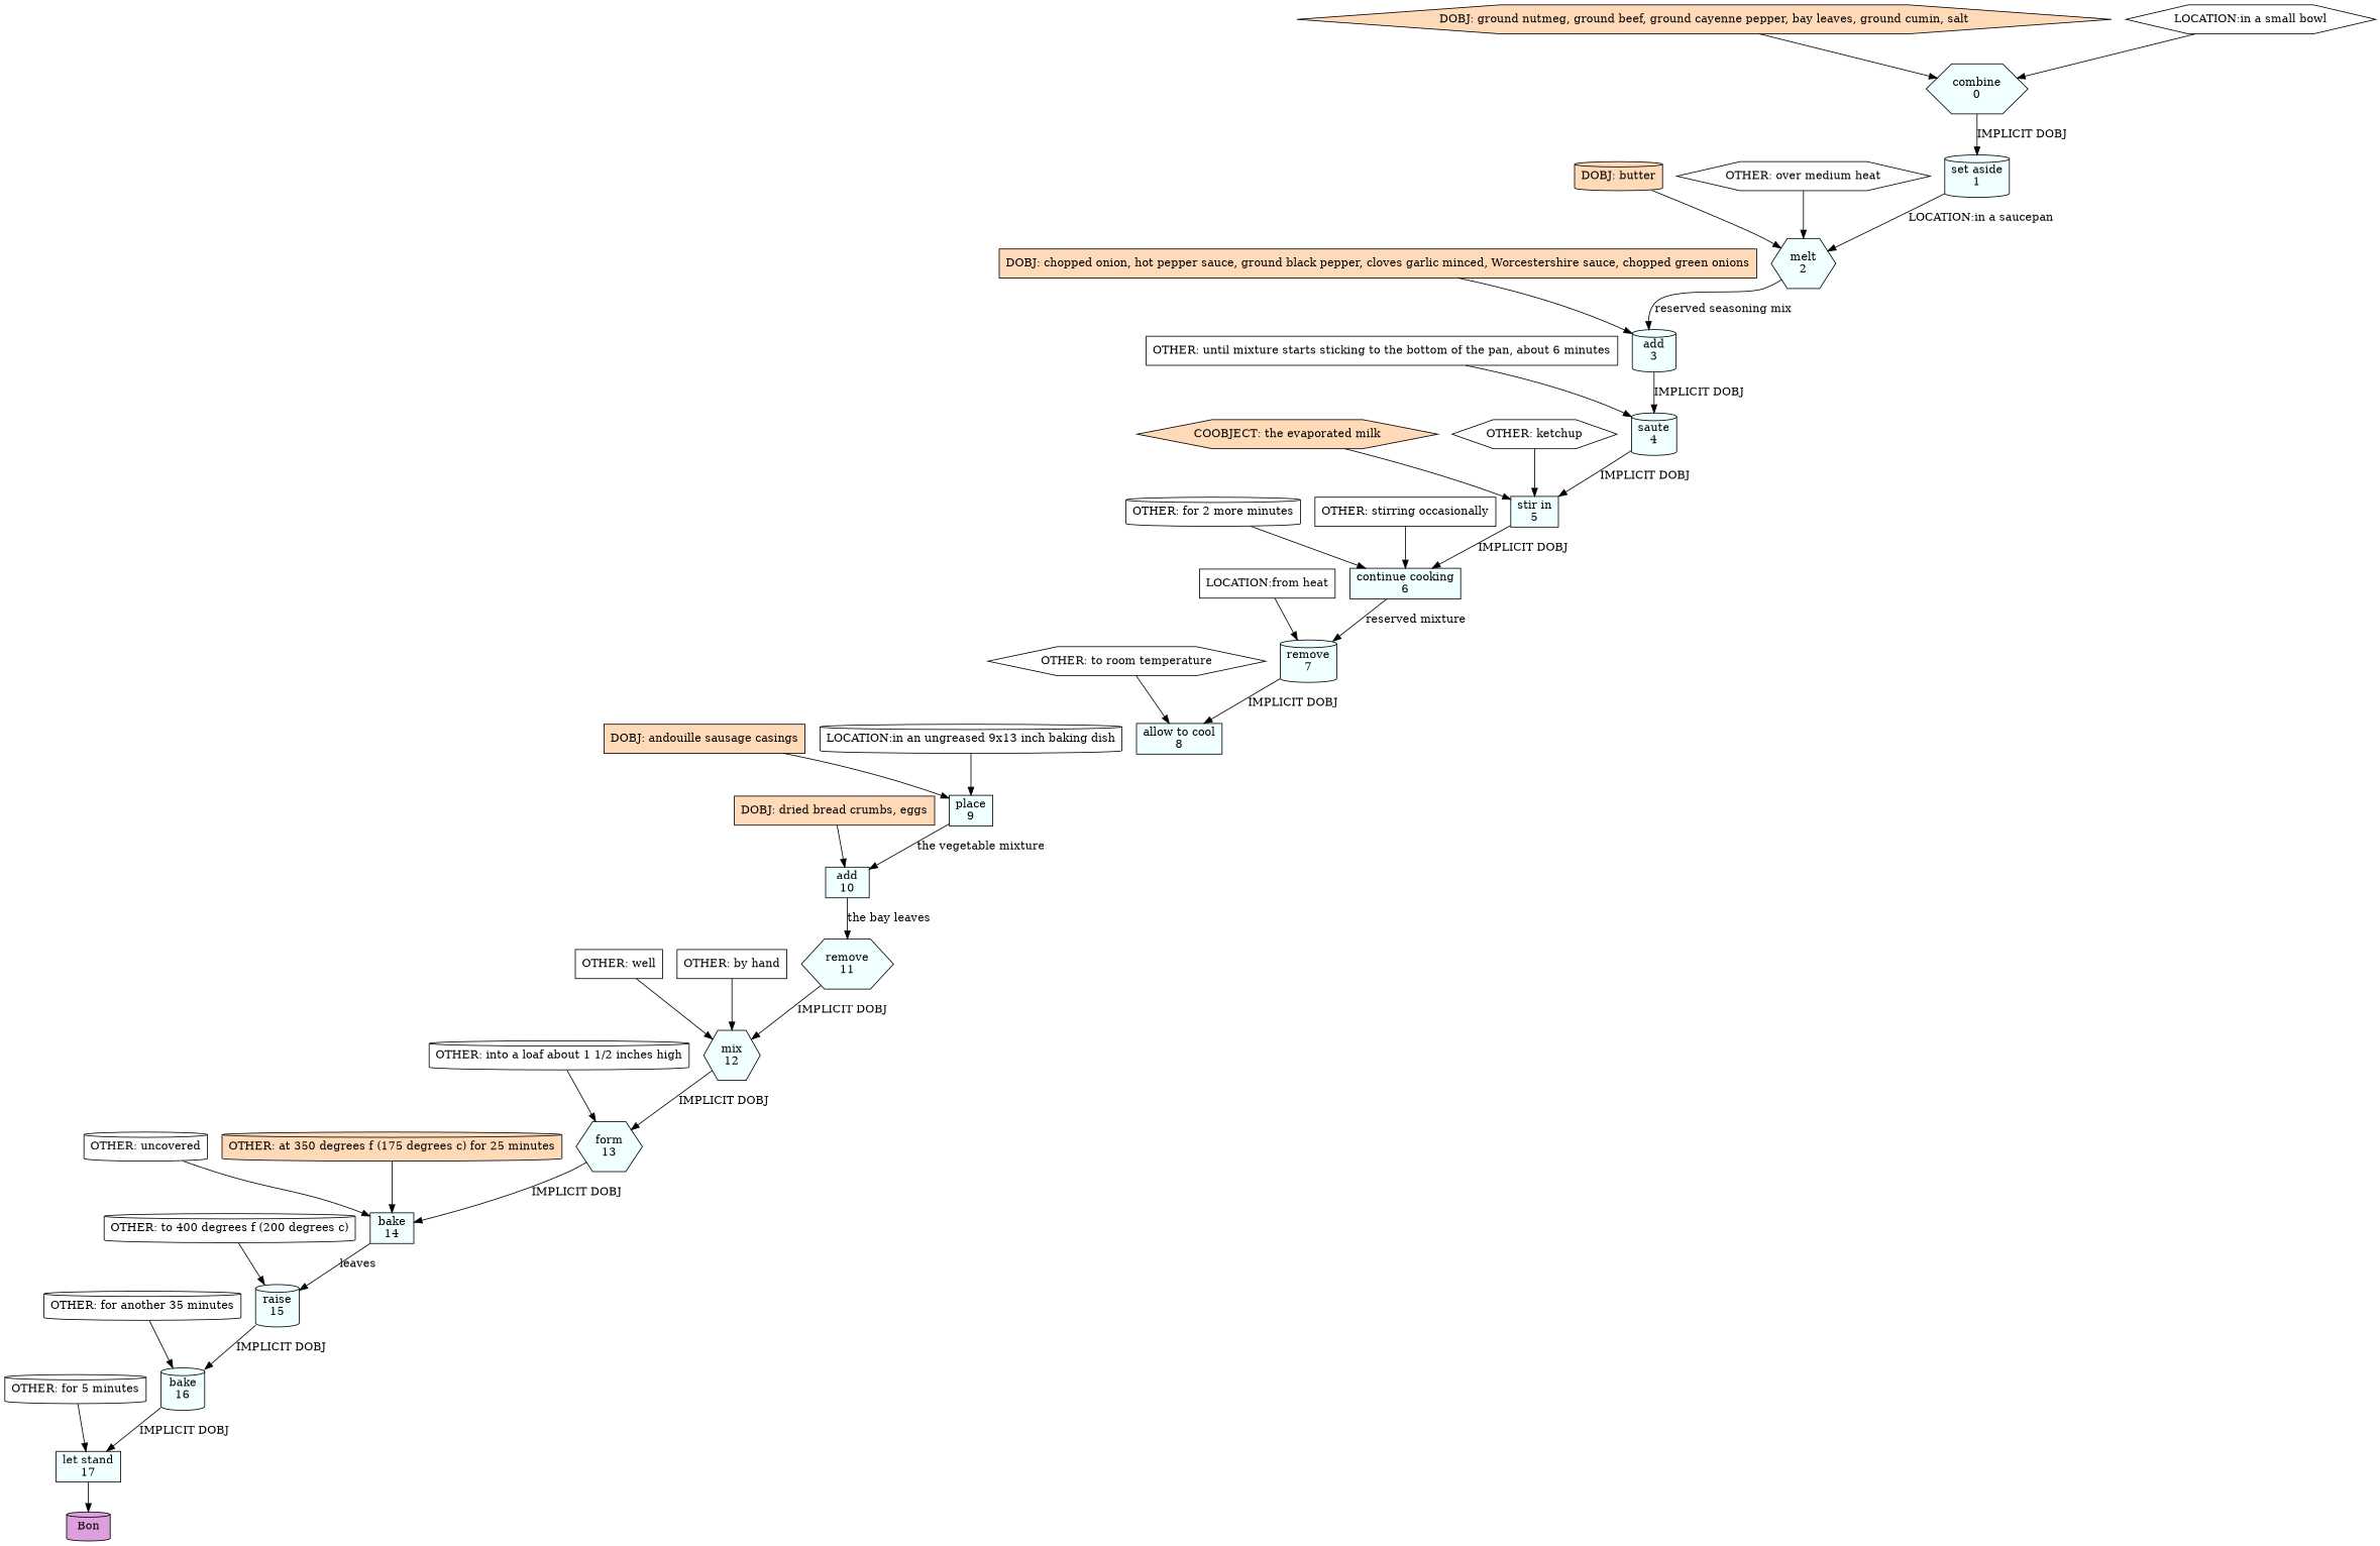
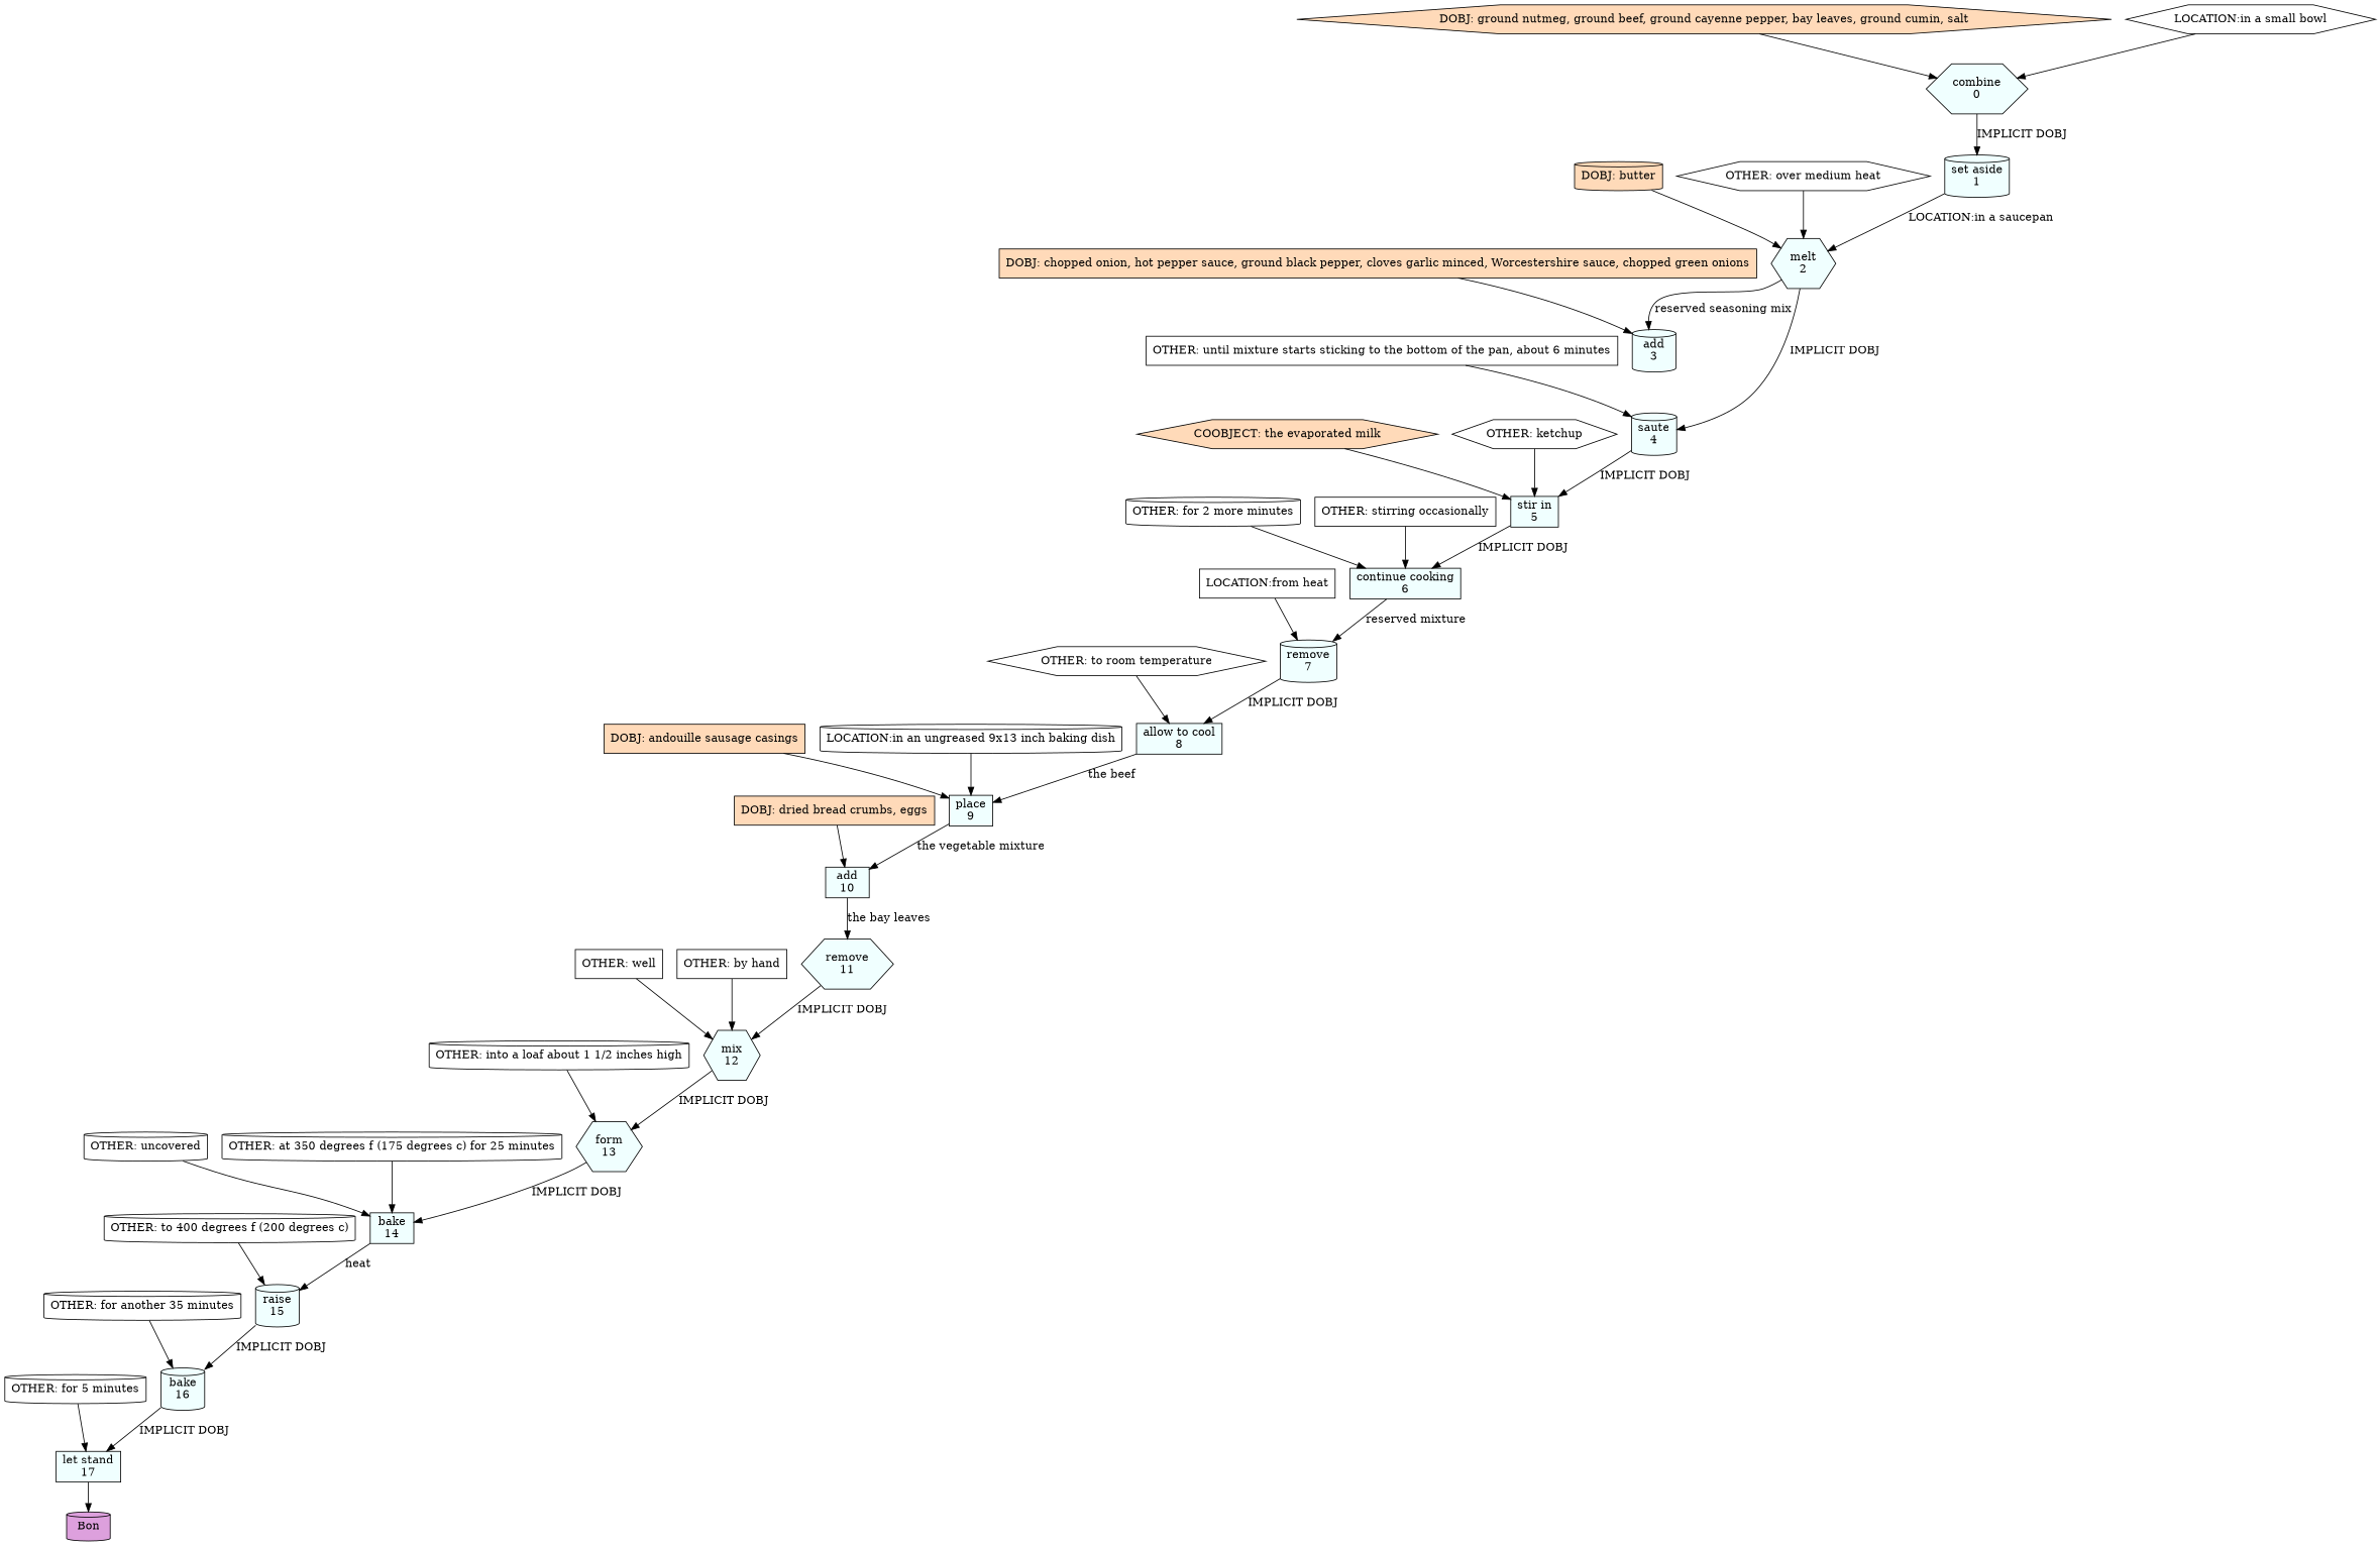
  digraph {
    node [fillcolor=azure shape=cylinder style=filled]
    n1 [label="combine\n0" shape=hexagon]
    n2 [label="set aside\n1"]
    n3 [label="melt\n2" shape=hexagon]
    n4 [label="add\n3"]
    n5 [label="saute\n4"]
    n6 [label="stir in\n5" shape=box]
    n7 [label="continue cooking\n6" shape=box]
    n8 [label="remove\n7"]
    n9 [label="allow to cool\n8" shape=box]
    n10 [label="place\n9" shape=box]
    n11 [label="add\n10" shape=box]
    n12 [label="remove\n11" shape=hexagon]
    n13 [label="mix\n12" shape=hexagon]
    n14 [label="form\n13" shape=hexagon]
    n15 [label="bake\n14" shape=box]
    n16 [label="raise\n15"]
    n17 [label="bake\n16"]
    n18 [label="let stand\n17" shape=box]
    n19 [fillcolor=plum label=Bon]
    n20 [fillcolor=peachpuff label="DOBJ: ground nutmeg, ground beef, ground cayenne pepper, bay leaves, ground cumin, salt" shape=hexagon]
    n21 [fillcolor=white label="LOCATION:in a small bowl" shape=hexagon]
    n22 [fillcolor=peachpuff label="DOBJ: butter"]
    n23 [fillcolor=white label="OTHER: over medium heat" shape=hexagon]
    n24 [fillcolor=peachpuff label="DOBJ: chopped onion, hot pepper sauce, ground black pepper, cloves garlic minced, Worcestershire sauce, chopped green onions" shape=box]
    n25 [fillcolor=white label="OTHER: until mixture starts sticking to the bottom of the pan, about 6 minutes" shape=box]
    n26 [fillcolor=peachpuff label="COOBJECT: the evaporated milk" shape=hexagon]
    n27 [fillcolor=white label="OTHER: ketchup" shape=hexagon]
    n28 [fillcolor=white label="OTHER: for 2 more minutes"]
    n29 [fillcolor=white label="OTHER: stirring occasionally" shape=box]
    n30 [fillcolor=white label="LOCATION:from heat" shape=box]
    n31 [fillcolor=white label="OTHER: to room temperature" shape=hexagon]
    n32 [fillcolor=peachpuff label="DOBJ: andouille sausage casings" shape=box]
    n33 [fillcolor=white label="LOCATION:in an ungreased 9x13 inch baking dish"]
    n34 [fillcolor=peachpuff label="DOBJ: dried bread crumbs, eggs" shape=box]
    n35 [fillcolor=white label="OTHER: well" shape=box]
    n36 [fillcolor=white label="OTHER: by hand" shape=box]
    n37 [fillcolor=white label="OTHER: into a loaf about 1 1/2 inches high"]
    n38 [fillcolor=white label="OTHER: uncovered"]
-   n39 [fillcolor=peachpuff label="OTHER: at 350 degrees f (175 degrees c) for 25 minutes"]
+   n39 [fillcolor=white label="OTHER: at 350 degrees f (175 degrees c) for 25 minutes"]
    n40 [fillcolor=white label="OTHER: to 400 degrees f (200 degrees c)"]
    n41 [fillcolor=white label="OTHER: for another 35 minutes"]
    n42 [fillcolor=white label="OTHER: for 5 minutes"]
    n1 -> n2 [label="IMPLICIT DOBJ"]
    n2 -> n3 [label="LOCATION:in a saucepan"]
    n3 -> n4 [label="reserved seasoning mix"]
-   n4 -> n5 [label="IMPLICIT DOBJ"]
+   n3 -> n5 [label="IMPLICIT DOBJ"]
    n5 -> n6 [label="IMPLICIT DOBJ"]
    n6 -> n7 [label="IMPLICIT DOBJ"]
    n7 -> n8 [label="reserved mixture"]
    n8 -> n9 [label="IMPLICIT DOBJ"]
+   n9 -> n10 [label="the beef"]
    n10 -> n11 [label="the vegetable mixture"]
    n11 -> n12 [label="the bay leaves"]
    n12 -> n13 [label="IMPLICIT DOBJ"]
    n13 -> n14 [label="IMPLICIT DOBJ"]
    n14 -> n15 [label="IMPLICIT DOBJ"]
-   n15 -> n16 [label=leaves]
+   n15 -> n16 [label=heat]
    n16 -> n17 [label="IMPLICIT DOBJ"]
    n17 -> n18 [label="IMPLICIT DOBJ"]
    n18 -> n19
    n20 -> n1
    n21 -> n1
    n22 -> n3
    n23 -> n3
    n24 -> n4
    n25 -> n5
    n26 -> n6
    n27 -> n6
    n28 -> n7
    n29 -> n7
    n30 -> n8
    n31 -> n9
    n32 -> n10
    n33 -> n10
    n34 -> n11
    n35 -> n13
    n36 -> n13
    n37 -> n14
    n38 -> n15
    n39 -> n15
    n40 -> n16
    n41 -> n17
    n42 -> n18
  }
